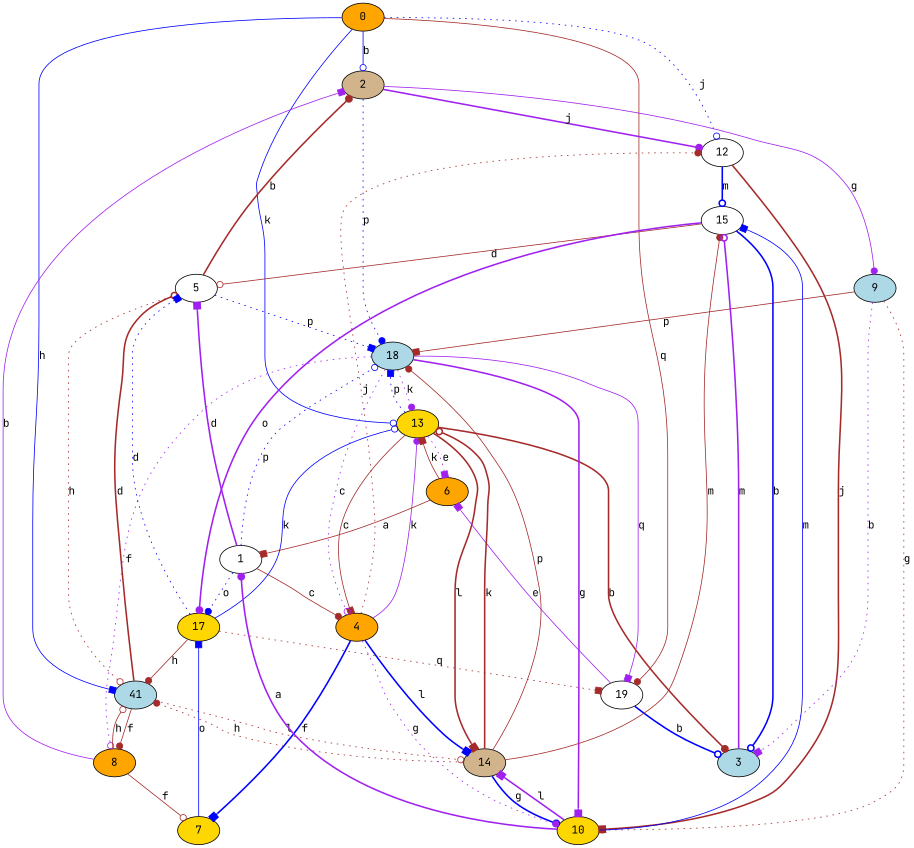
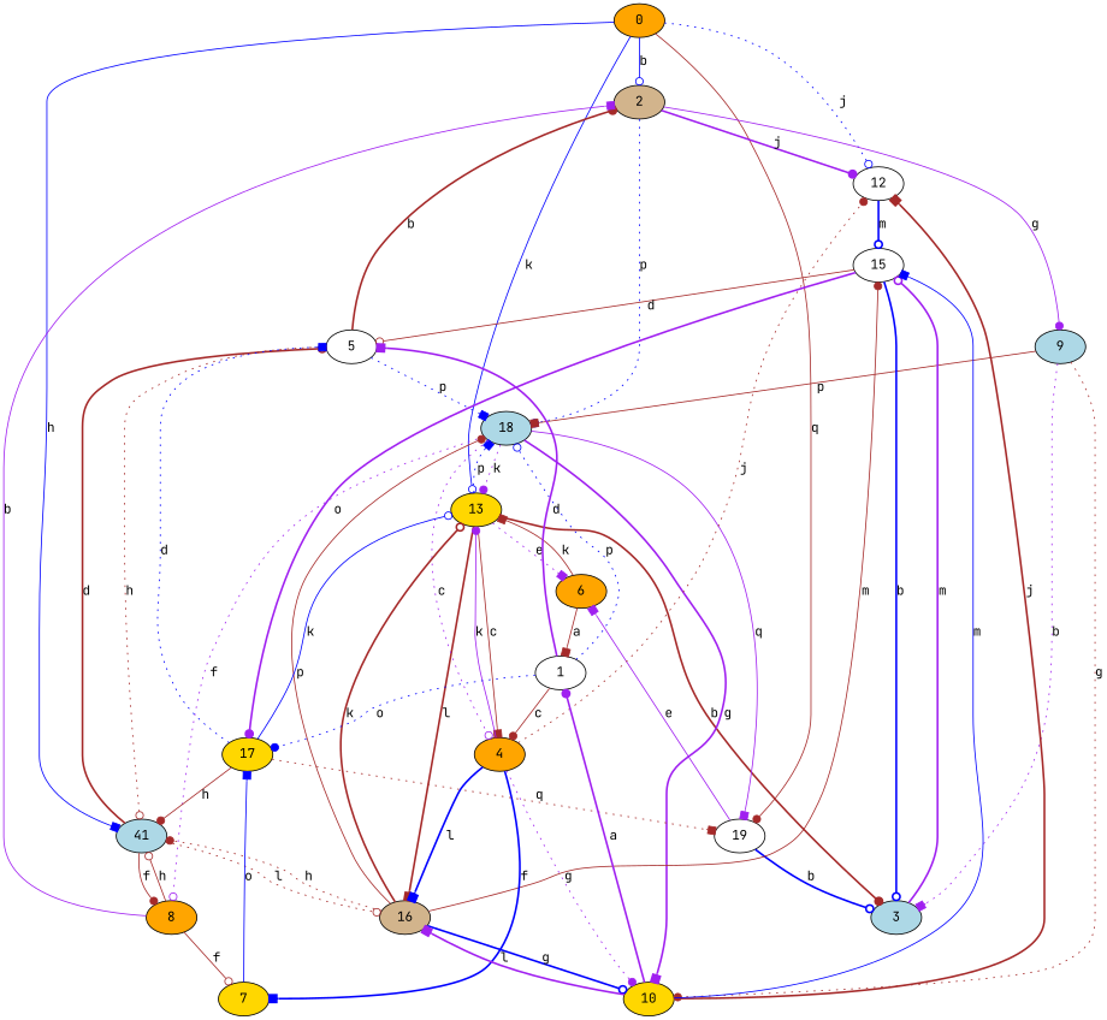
  strict digraph {
    fontname="JetBrains Mono"
    node [fillcolor=white fontname="JetBrains Mono" style=filled]
    edge [arrowhead=box color=brown fontname="JetBrains Mono" style=solid]
    0 [fillcolor=orange]
    2 [fillcolor=tan]
    n3 [fillcolor=lightblue label=41]
    12
    13 [fillcolor=gold]
    19
    18 [fillcolor=lightblue]
    9 [fillcolor=lightblue]
    5
-   14 [fillcolor=tan]
+   14 [fillcolor=tan label=16]
    8 [fillcolor=orange]
    15
    4 [fillcolor=orange]
    3 [fillcolor=lightblue]
    6 [fillcolor=orange]
    1
    17 [fillcolor=gold]
    7 [fillcolor=gold]
    10 [fillcolor=gold]
    0 -> 2 [arrowhead=odot color=blue label=b]
    0 -> n3 [color=blue label=h]
    0 -> 12 [arrowhead=odot color=blue label=j style=dotted]
    0 -> 13 [arrowhead=odot color=blue label=k]
    0 -> 19 [arrowhead=dot label=q]
    2 -> 12 [arrowhead=dot color=purple label=j style=bold]
    2 -> 18 [arrowhead=dot color=blue label=p style=dotted]
    2 -> 9 [arrowhead=dot color=purple label=g]
    n3 -> 5 [arrowhead=odot label=d style=bold]
    n3 -> 14 [arrowhead=odot label=l style=dotted]
    n3 -> 8 [arrowhead=dot label=f]
    12 -> 15 [arrowhead=odot color=blue label=m style=bold]
    13 -> 18 [color=blue label=p style=dotted]
    13 -> 14 [label=l style=bold]
    13 -> 4 [label=c]
    13 -> 3 [arrowhead=dot label=b style=bold]
    13 -> 6 [color=purple label=e style=dotted]
    19 -> 3 [arrowhead=odot color=blue label=b style=bold]
    19 -> 6 [color=purple label=e]
    18 -> 13 [arrowhead=dot color=purple label=k style=dotted]
    18 -> 19 [color=purple label=q]
    18 -> 8 [arrowhead=odot color=purple label=f style=dotted]
    18 -> 4 [arrowhead=odot color=purple label=c style=dotted]
    18 -> 10 [color=purple label=g style=bold]
    9 -> 18 [label=p]
    9 -> 3 [color=purple label=b style=dotted]
    9 -> 10 [arrowhead=dot label=g style=dotted]
    5 -> 2 [arrowhead=dot label=b style=bold]
    5 -> n3 [arrowhead=odot label=h style=dotted]
    5 -> 18 [color=blue label=p style=dotted]
    14 -> n3 [arrowhead=dot label=h style=dotted]
    14 -> 13 [arrowhead=odot label=k style=bold]
    14 -> 18 [arrowhead=dot label=p]
    14 -> 15 [arrowhead=dot label=m]
    14 -> 10 [arrowhead=odot color=blue label=g style=bold]
    8 -> 2 [color=purple label=b]
    8 -> n3 [arrowhead=odot label=h]
    8 -> 7 [arrowhead=odot label=f]
    15 -> 5 [arrowhead=odot label=d]
    15 -> 3 [arrowhead=odot color=blue label=b style=bold]
    15 -> 17 [arrowhead=dot color=purple label=o style=bold]
    4 -> 12 [arrowhead=dot label=j style=dotted]
    4 -> 13 [arrowhead=dot color=purple label=k]
    4 -> 14 [color=blue label=l style=bold]
    4 -> 7 [color=blue label=f style=bold]
    4 -> 10 [arrowhead=dot color=purple label=g style=dotted]
    3 -> 15 [arrowhead=odot color=purple label=m style=bold]
    6 -> 13 [label=k]
    6 -> 1 [label=a]
    1 -> 18 [arrowhead=odot color=blue label=p style=dotted]
    1 -> 5 [color=purple label=d style=bold]
    1 -> 4 [arrowhead=dot label=c]
    1 -> 17 [arrowhead=dot color=blue label=o style=dotted]
    17 -> n3 [arrowhead=dot label=h]
    17 -> 13 [arrowhead=odot color=blue label=k]
    17 -> 19 [label=q style=dotted]
    17 -> 5 [color=blue label=d style=dotted]
    7 -> 17 [color=blue label=o]
-   12 -> 10 [label=j style=bold]
+   10 -> 12 [label=j style=bold]
    10 -> 14 [color=purple label=l style=bold]
    10 -> 15 [color=blue label=m]
    10 -> 1 [arrowhead=dot color=purple label=a style=bold]
  }
